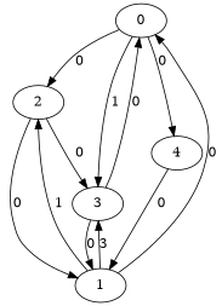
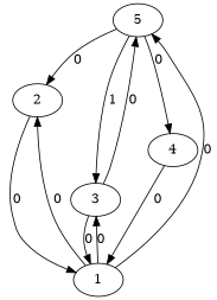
  digraph {
-   0
+   0 [label=5]
    2
    3
    4
    1
    0 -> 2 [label=0]
    0 -> 3 [label=1]
    0 -> 4 [label=0]
-   2 -> 3 [label=0]
    2 -> 1 [label=0]
    3 -> 0 [label=0]
    3 -> 1 [label=0]
    4 -> 1 [label=0]
    1 -> 0 [label=0]
-   1 -> 2 [label=1]
-   1 -> 3 [label=3]
+   1 -> 2 [label=0]
+   1 -> 3 [label=0]
  }
